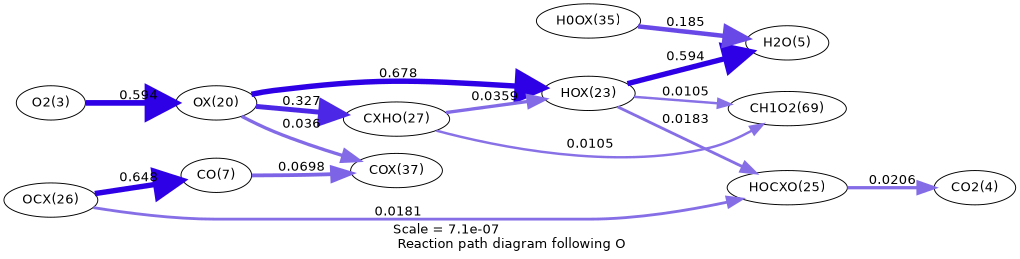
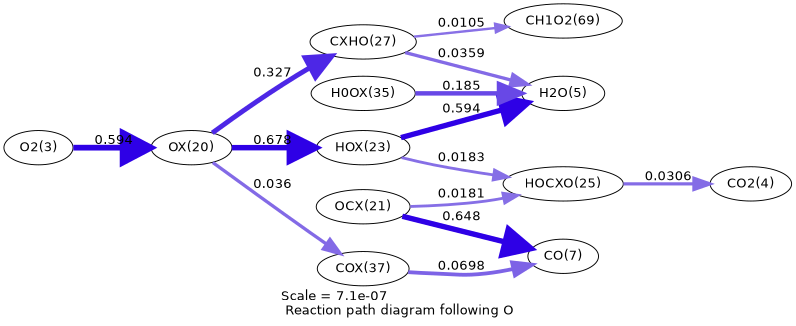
  digraph {
    fontname=Helvetica
    label="Scale = 7.1e-07\l Reaction path diagram following O"
    rankdir=LR
    node [fontname=Helvetica]
    edge [arrowsize=1.74 color="0.7, 0.536, 0.9" fontname=Helvetica penwidth=3.49]
    n1 [label="O2(3)"]
    n2 [label="OX(20)"]
    n3 [label="HOX(23)"]
    n4 [label="CXHO(27)"]
    n5 [label="COX(37)"]
    n6 [label="H2O(5)"]
    n7 [label="HOCXO(25)"]
    n8 [label="CH1O2(69)"]
-   n9 [label="OCX(26)"]
+   n9 [label="OCX(21)"]
    n10 [label="CO(7)"]
    n11 [label="CO2(4)"]
    n12 [label="H0OX(35)"]
    n1 -> n2 [arrowsize=3 color="0.7, 1.5, 0.9" label=" 0.594" penwidth=6]
    n2 -> n3 [arrowsize=2.85 color="0.7, 1.18, 0.9" label=" 0.678" penwidth=5.71]
    n2 -> n4 [arrowsize=2.58 color="0.7, 0.827, 0.9" label=" 0.327" penwidth=5.16]
    n2 -> n5 [label=" 0.036"]
    n3 -> n6 [arrowsize=2.8 color="0.7, 1.09, 0.9" label=" 0.594" penwidth=5.61]
    n3 -> n7 [arrowsize=1.49 color="0.7, 0.518, 0.9" label=" 0.0183" penwidth=2.98]
-   n3 -> n8 [arrowsize=1.28 color="0.7, 0.511, 0.9" label=" 0.0105" penwidth=2.56]
-   n4 -> n3 [label=" 0.0359"]
+   n4 -> n6 [label=" 0.0359"]
    n4 -> n8 [arrowsize=1.28 color="0.7, 0.511, 0.9" label=" 0.0105" penwidth=2.56]
-   n10 -> n5 [arrowsize=2 color="0.7, 0.57, 0.9" label=" 0.0698" penwidth=3.99]
-   n7 -> n11 [arrowsize=1.68 color="0.7, 0.531, 0.9" label=" 0.0206" penwidth=3.37]
+   n5 -> n10 [arrowsize=2 color="0.7, 0.57, 0.9" label=" 0.0698" penwidth=3.99]
+   n7 -> n11 [arrowsize=1.68 color="0.7, 0.531, 0.9" label=" 0.0306" penwidth=3.37]
    n9 -> n7 [arrowsize=1.49 color="0.7, 0.518, 0.9" label=" 0.0181" penwidth=2.97]
    n9 -> n10 [arrowsize=2.84 color="0.7, 1.15, 0.9" label=" 0.648" penwidth=5.67]
    n12 -> n6 [arrowsize=2.36 color="0.7, 0.685, 0.9" label=" 0.185" penwidth=4.73]
  }
